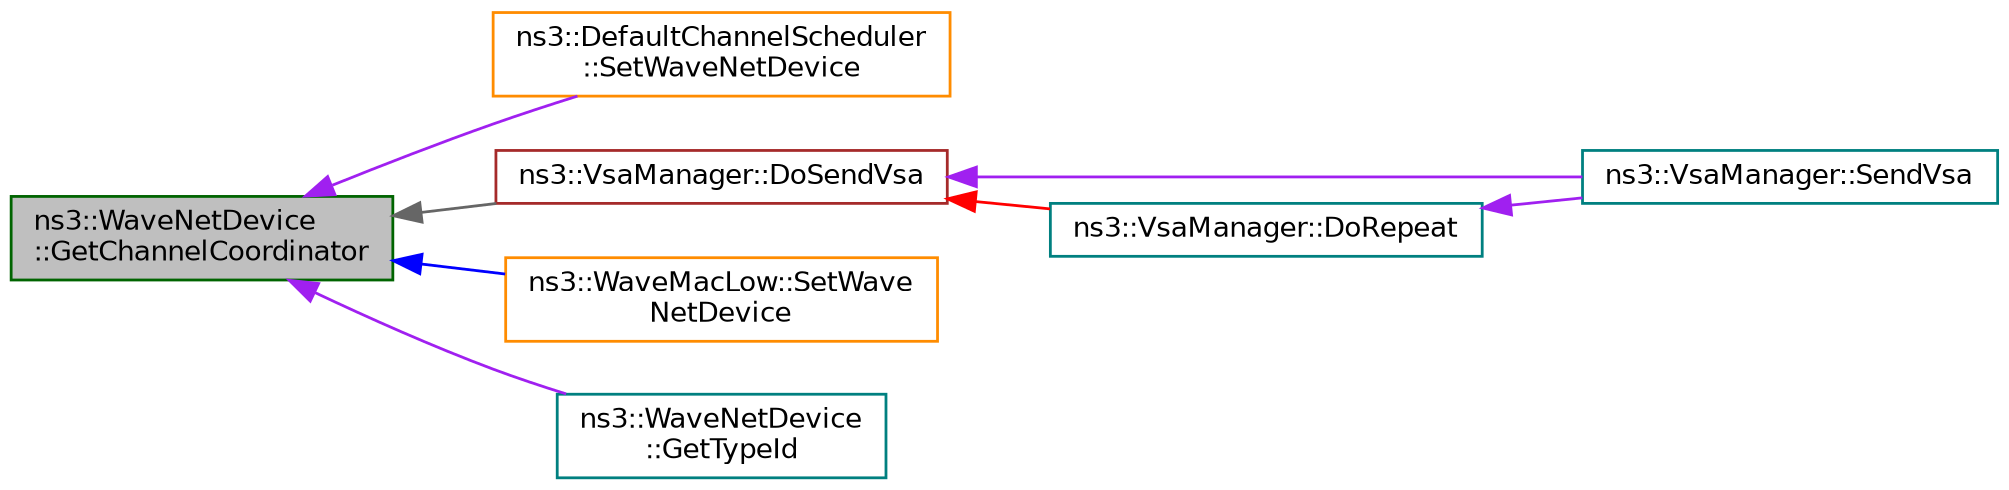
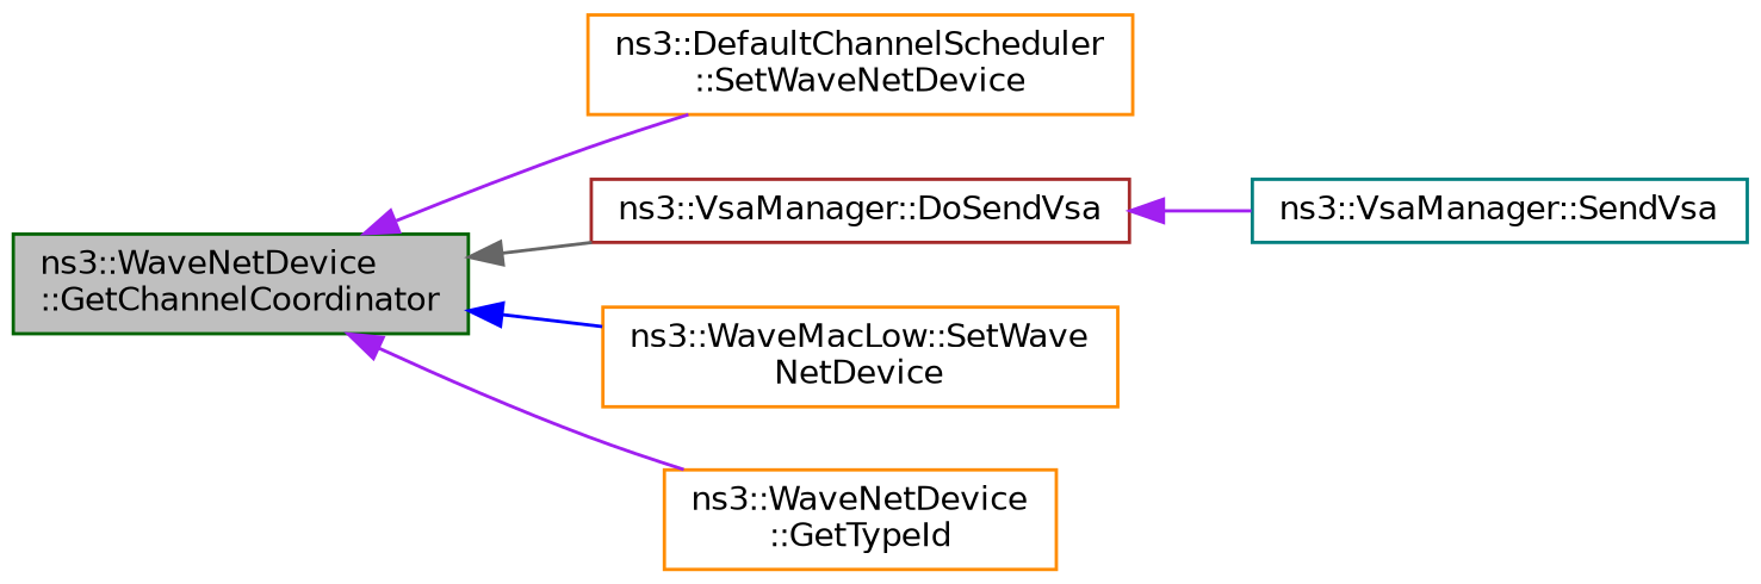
  digraph {
    rankdir=LR
    node [color=darkorange fillcolor=white fontname=Helvetica fontsize=10 shape=record style=filled]
    edge [color=purple dir=back fontname=Helvetica fontsize=10 labelfontname=Helvetica labelfontsize=10 style=solid]
    n1 [color=darkgreen fillcolor=grey75 fontcolor=black height=0.2 label="ns3::WaveNetDevice\l::GetChannelCoordinator" width=0.4]
    n2 [height=0.2 label="ns3::DefaultChannelScheduler\l::SetWaveNetDevice" width=0.4]
    n3 [color=brown height=0.2 label="ns3::VsaManager::DoSendVsa" width=0.4]
    n4 [height=0.2 label="ns3::WaveMacLow::SetWave\lNetDevice" width=0.4]
-   n5 [color=teal height=0.2 label="ns3::WaveNetDevice\l::GetTypeId" width=0.4]
+   n5 [height=0.2 label="ns3::WaveNetDevice\l::GetTypeId" width=0.4]
    n6 [color=teal height=0.2 label="ns3::VsaManager::SendVsa" width=0.4]
-   n7 [color=teal height=0.2 label="ns3::VsaManager::DoRepeat" width=0.4]
    n1 -> n2
    n1 -> n3 [color=gray40]
    n1 -> n4 [color=blue]
    n1 -> n5
    n3 -> n6
-   n3 -> n7 [color=red]
-   n7 -> n6
  }
